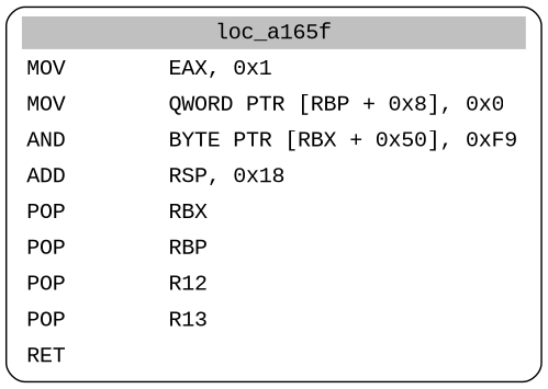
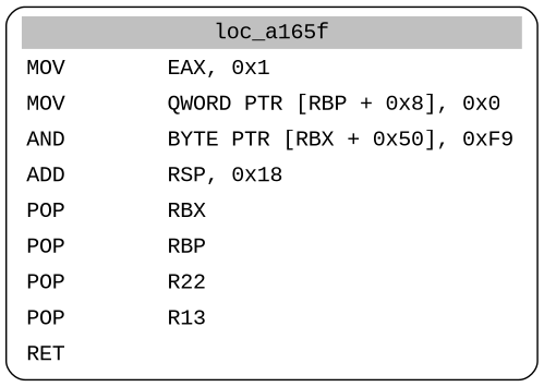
  digraph {
    rankdir=LR
-   n1 [fontname="Courier New" label=<<table border="0" cellborder="0" cellpadding="3"><tr><td align="center" colspan="2" bgcolor="grey">loc_a165f</td></tr><tr><td align="left">MOV        EAX, 0x1</td></tr><tr><td align="left">MOV        QWORD PTR [RBP + 0x8], 0x0</td></tr><tr><td align="left">AND        BYTE PTR [RBX + 0x50], 0xF9</td></tr><tr><td align="left">ADD        RSP, 0x18</td></tr><tr><td align="left">POP        RBX</td></tr><tr><td align="left">POP        RBP</td></tr><tr><td align="left">POP        R12</td></tr><tr><td align="left">POP        R13</td></tr><tr><td align="left">RET        </td></tr></table>> shape=Mrecord]
+   n1 [fontname="Courier New" label=<<table border="0" cellborder="0" cellpadding="3"><tr><td align="center" colspan="2" bgcolor="grey">loc_a165f</td></tr><tr><td align="left">MOV        EAX, 0x1</td></tr><tr><td align="left">MOV        QWORD PTR [RBP + 0x8], 0x0</td></tr><tr><td align="left">AND        BYTE PTR [RBX + 0x50], 0xF9</td></tr><tr><td align="left">ADD        RSP, 0x18</td></tr><tr><td align="left">POP        RBX</td></tr><tr><td align="left">POP        RBP</td></tr><tr><td align="left">POP        R22</td></tr><tr><td align="left">POP        R13</td></tr><tr><td align="left">RET        </td></tr></table>> shape=Mrecord]
  }
